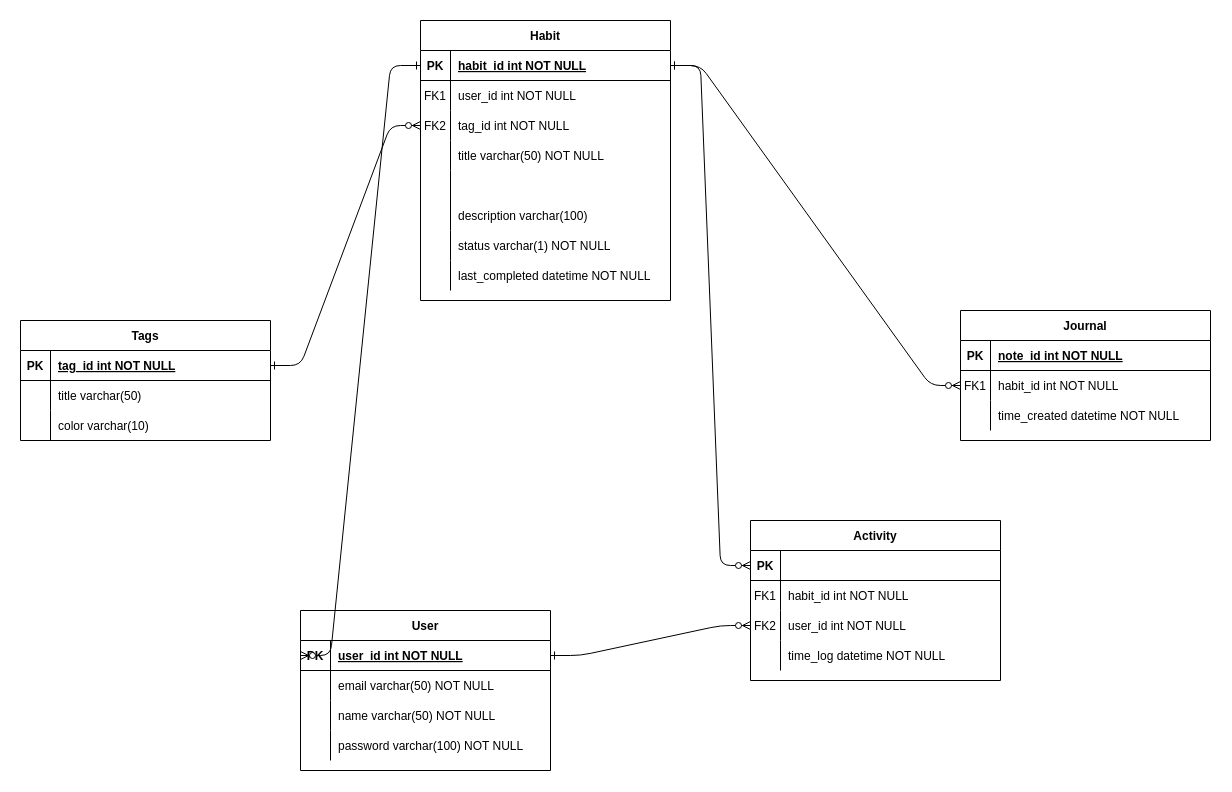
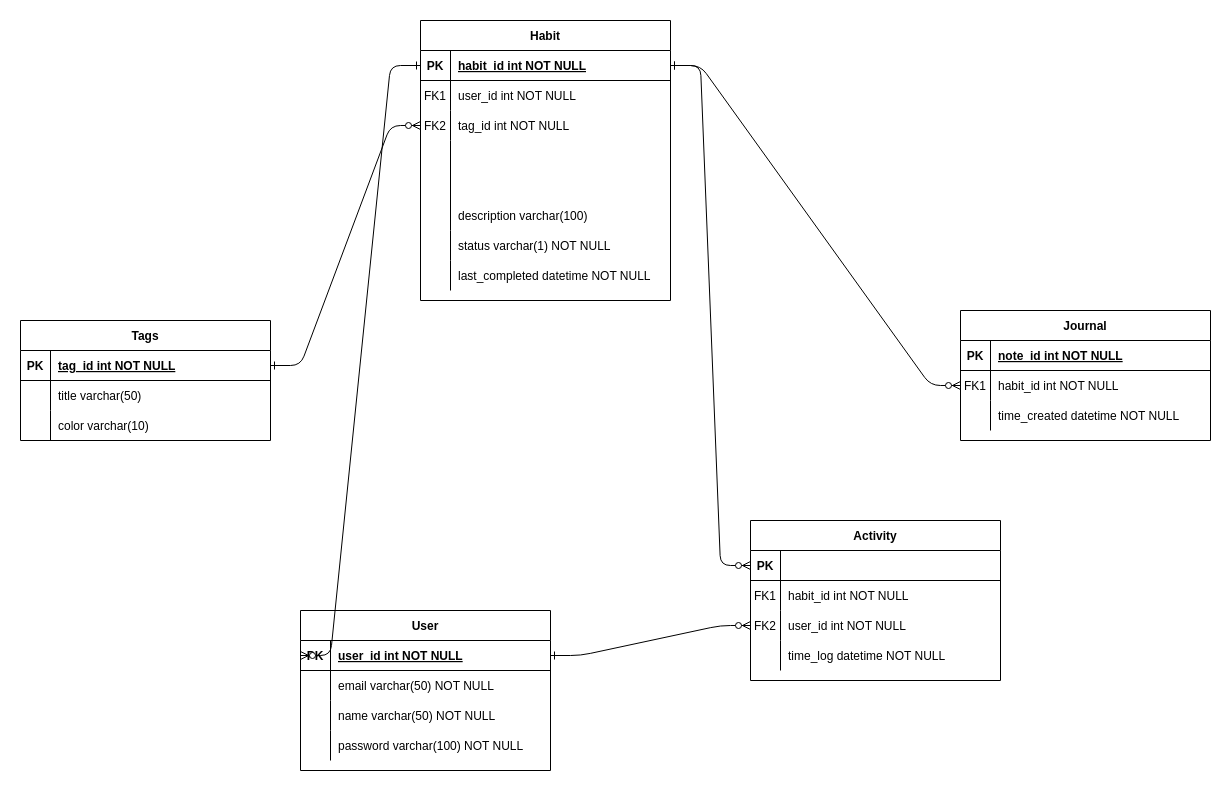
  <mxCell id="0" />
  <mxCell id="1" parent="0" />
  <mxCell id="2" value="" style="edgeStyle=entityRelationEdgeStyle;endArrow=ERzeroToMany;startArrow=ERone;endFill=1;startFill=0;" parent="1" source="39" target="11" edge="1"><mxGeometry width="100" height="100" relative="1" as="geometry"><mxPoint x="310" y="690" as="sourcePoint" /><mxPoint x="410" y="590" as="targetPoint" /></mxGeometry></mxCell>
  <mxCell id="3" value="" style="edgeStyle=entityRelationEdgeStyle;endArrow=ERzeroToMany;startArrow=ERone;endFill=1;startFill=0;" parent="1" source="5" target="32" edge="1"><mxGeometry width="100" height="100" relative="1" as="geometry"><mxPoint x="370" y="150" as="sourcePoint" /><mxPoint x="430" y="175" as="targetPoint" /></mxGeometry></mxCell>
  <mxCell id="4" value="Habit" style="shape=table;startSize=30;container=1;collapsible=1;childLayout=tableLayout;fixedRows=1;rowLines=0;fontStyle=1;align=center;resizeLast=1;" parent="1" vertex="1"><mxGeometry x="420" y="20" width="250" height="280" as="geometry"><mxRectangle x="425" y="80" width="60" height="30" as="alternateBounds" /></mxGeometry></mxCell>
  <mxCell id="5" value="" style="shape=partialRectangle;collapsible=0;dropTarget=0;pointerEvents=0;fillColor=none;points=[[0,0.5],[1,0.5]];portConstraint=eastwest;top=0;left=0;right=0;bottom=1;" parent="4" vertex="1"><mxGeometry y="30" width="250" height="30" as="geometry" /></mxCell>
  <mxCell id="6" value="PK" style="shape=partialRectangle;overflow=hidden;connectable=0;fillColor=none;top=0;left=0;bottom=0;right=0;fontStyle=1;" parent="5" vertex="1"><mxGeometry width="30" height="30" as="geometry" /></mxCell>
  <mxCell id="7" value="habit_id int NOT NULL " style="shape=partialRectangle;overflow=hidden;connectable=0;fillColor=none;top=0;left=0;bottom=0;right=0;align=left;spacingLeft=6;fontStyle=5;" parent="5" vertex="1"><mxGeometry x="30" width="220" height="30" as="geometry" /></mxCell>
  <mxCell id="8" style="shape=partialRectangle;collapsible=0;dropTarget=0;pointerEvents=0;fillColor=none;points=[[0,0.5],[1,0.5]];portConstraint=eastwest;top=0;left=0;right=0;bottom=0;" vertex="1" parent="4"><mxGeometry y="60" width="250" height="30" as="geometry" /></mxCell>
  <mxCell id="9" value="FK1" style="shape=partialRectangle;overflow=hidden;connectable=0;fillColor=none;top=0;left=0;bottom=0;right=0;" vertex="1" parent="8"><mxGeometry width="30" height="30" as="geometry" /></mxCell>
  <mxCell id="10" value="user_id int NOT NULL" style="shape=partialRectangle;overflow=hidden;connectable=0;fillColor=none;top=0;left=0;bottom=0;right=0;align=left;spacingLeft=6;" vertex="1" parent="8"><mxGeometry x="30" width="220" height="30" as="geometry" /></mxCell>
  <mxCell id="11" value="" style="shape=partialRectangle;collapsible=0;dropTarget=0;pointerEvents=0;fillColor=none;points=[[0,0.5],[1,0.5]];portConstraint=eastwest;top=0;left=0;right=0;bottom=0;" parent="4" vertex="1"><mxGeometry y="90" width="250" height="30" as="geometry" /></mxCell>
  <mxCell id="12" value="FK2" style="shape=partialRectangle;overflow=hidden;connectable=0;fillColor=none;top=0;left=0;bottom=0;right=0;" parent="11" vertex="1"><mxGeometry width="30" height="30" as="geometry" /></mxCell>
  <mxCell id="13" value="tag_id int NOT NULL" style="shape=partialRectangle;overflow=hidden;connectable=0;fillColor=none;top=0;left=0;bottom=0;right=0;align=left;spacingLeft=6;" parent="11" vertex="1"><mxGeometry x="30" width="220" height="30" as="geometry" /></mxCell>
  <mxCell id="14" value="" style="shape=partialRectangle;collapsible=0;dropTarget=0;pointerEvents=0;fillColor=none;points=[[0,0.5],[1,0.5]];portConstraint=eastwest;top=0;left=0;right=0;bottom=0;" parent="4" vertex="1"><mxGeometry y="120" width="250" height="30" as="geometry" /></mxCell>
  <mxCell id="15" value="" style="shape=partialRectangle;overflow=hidden;connectable=0;fillColor=none;top=0;left=0;bottom=0;right=0;" parent="14" vertex="1"><mxGeometry width="30" height="30" as="geometry" /></mxCell>
- <mxCell id="16" value="title varchar(50) NOT NULL" style="shape=partialRectangle;overflow=hidden;connectable=0;fillColor=none;top=0;left=0;bottom=0;right=0;align=left;spacingLeft=6;" parent="14" vertex="1"><mxGeometry x="30" width="220" height="30" as="geometry" /></mxCell>
  <mxCell id="17" value="" style="shape=partialRectangle;collapsible=0;dropTarget=0;pointerEvents=0;fillColor=none;points=[[0,0.5],[1,0.5]];portConstraint=eastwest;top=0;left=0;right=0;bottom=0;" vertex="1" parent="4"><mxGeometry y="150" width="250" height="30" as="geometry" /></mxCell>
  <mxCell id="18" value="" style="shape=partialRectangle;overflow=hidden;connectable=0;fillColor=none;top=0;left=0;bottom=0;right=0;" vertex="1" parent="17"><mxGeometry width="30" height="30" as="geometry" /></mxCell>
  <mxCell id="19" style="shape=partialRectangle;collapsible=0;dropTarget=0;pointerEvents=0;fillColor=none;points=[[0,0.5],[1,0.5]];portConstraint=eastwest;top=0;left=0;right=0;bottom=0;" vertex="1" parent="4"><mxGeometry y="180" width="250" height="30" as="geometry" /></mxCell>
  <mxCell id="20" style="shape=partialRectangle;overflow=hidden;connectable=0;fillColor=none;top=0;left=0;bottom=0;right=0;" vertex="1" parent="19"><mxGeometry width="30" height="30" as="geometry" /></mxCell>
  <mxCell id="21" value="description varchar(100) " style="shape=partialRectangle;overflow=hidden;connectable=0;fillColor=none;top=0;left=0;bottom=0;right=0;align=left;spacingLeft=6;" vertex="1" parent="19"><mxGeometry x="30" width="220" height="30" as="geometry" /></mxCell>
  <mxCell id="22" style="shape=partialRectangle;collapsible=0;dropTarget=0;pointerEvents=0;fillColor=none;points=[[0,0.5],[1,0.5]];portConstraint=eastwest;top=0;left=0;right=0;bottom=0;" vertex="1" parent="4"><mxGeometry y="210" width="250" height="30" as="geometry" /></mxCell>
  <mxCell id="23" style="shape=partialRectangle;overflow=hidden;connectable=0;fillColor=none;top=0;left=0;bottom=0;right=0;" vertex="1" parent="22"><mxGeometry width="30" height="30" as="geometry" /></mxCell>
  <mxCell id="24" value="status varchar(1) NOT NULL" style="shape=partialRectangle;overflow=hidden;connectable=0;fillColor=none;top=0;left=0;bottom=0;right=0;align=left;spacingLeft=6;" vertex="1" parent="22"><mxGeometry x="30" width="220" height="30" as="geometry" /></mxCell>
  <mxCell id="25" style="shape=partialRectangle;collapsible=0;dropTarget=0;pointerEvents=0;fillColor=none;points=[[0,0.5],[1,0.5]];portConstraint=eastwest;top=0;left=0;right=0;bottom=0;" vertex="1" parent="4"><mxGeometry y="240" width="250" height="30" as="geometry" /></mxCell>
  <mxCell id="26" style="shape=partialRectangle;overflow=hidden;connectable=0;fillColor=none;top=0;left=0;bottom=0;right=0;" vertex="1" parent="25"><mxGeometry width="30" height="30" as="geometry" /></mxCell>
  <mxCell id="27" value="last_completed datetime NOT NULL" style="shape=partialRectangle;overflow=hidden;connectable=0;fillColor=none;top=0;left=0;bottom=0;right=0;align=left;spacingLeft=6;" vertex="1" parent="25"><mxGeometry x="30" width="220" height="30" as="geometry" /></mxCell>
  <mxCell id="28" value="Journal" style="shape=table;startSize=30;container=1;collapsible=1;childLayout=tableLayout;fixedRows=1;rowLines=0;fontStyle=1;align=center;resizeLast=1;" parent="1" vertex="1"><mxGeometry x="960" y="310" width="250" height="130" as="geometry" /></mxCell>
  <mxCell id="29" value="" style="shape=partialRectangle;collapsible=0;dropTarget=0;pointerEvents=0;fillColor=none;points=[[0,0.5],[1,0.5]];portConstraint=eastwest;top=0;left=0;right=0;bottom=1;" parent="28" vertex="1"><mxGeometry y="30" width="250" height="30" as="geometry" /></mxCell>
  <mxCell id="30" value="PK" style="shape=partialRectangle;overflow=hidden;connectable=0;fillColor=none;top=0;left=0;bottom=0;right=0;fontStyle=1;" parent="29" vertex="1"><mxGeometry width="30" height="30" as="geometry" /></mxCell>
  <mxCell id="31" value="note_id int NOT NULL" style="shape=partialRectangle;overflow=hidden;connectable=0;fillColor=none;top=0;left=0;bottom=0;right=0;align=left;spacingLeft=6;fontStyle=5;" parent="29" vertex="1"><mxGeometry x="30" width="220" height="30" as="geometry" /></mxCell>
  <mxCell id="32" value="" style="shape=partialRectangle;collapsible=0;dropTarget=0;pointerEvents=0;fillColor=none;points=[[0,0.5],[1,0.5]];portConstraint=eastwest;top=0;left=0;right=0;bottom=0;" parent="28" vertex="1"><mxGeometry y="60" width="250" height="30" as="geometry" /></mxCell>
  <mxCell id="33" value="FK1" style="shape=partialRectangle;overflow=hidden;connectable=0;fillColor=none;top=0;left=0;bottom=0;right=0;" parent="32" vertex="1"><mxGeometry width="30" height="30" as="geometry" /></mxCell>
  <mxCell id="34" value="habit_id int NOT NULL" style="shape=partialRectangle;overflow=hidden;connectable=0;fillColor=none;top=0;left=0;bottom=0;right=0;align=left;spacingLeft=6;" parent="32" vertex="1"><mxGeometry x="30" width="220" height="30" as="geometry" /></mxCell>
  <mxCell id="35" value="" style="shape=partialRectangle;collapsible=0;dropTarget=0;pointerEvents=0;fillColor=none;points=[[0,0.5],[1,0.5]];portConstraint=eastwest;top=0;left=0;right=0;bottom=0;" parent="28" vertex="1"><mxGeometry y="90" width="250" height="30" as="geometry" /></mxCell>
  <mxCell id="36" value="" style="shape=partialRectangle;overflow=hidden;connectable=0;fillColor=none;top=0;left=0;bottom=0;right=0;" parent="35" vertex="1"><mxGeometry width="30" height="30" as="geometry" /></mxCell>
  <mxCell id="37" value="time_created datetime NOT NULL" style="shape=partialRectangle;overflow=hidden;connectable=0;fillColor=none;top=0;left=0;bottom=0;right=0;align=left;spacingLeft=6;" parent="35" vertex="1"><mxGeometry x="30" width="220" height="30" as="geometry" /></mxCell>
  <mxCell id="38" value="Tags" style="shape=table;startSize=30;container=1;collapsible=1;childLayout=tableLayout;fixedRows=1;rowLines=0;fontStyle=1;align=center;resizeLast=1;" parent="1" vertex="1"><mxGeometry x="20" y="320" width="250" height="120" as="geometry"><mxRectangle x="120" y="120" width="60" height="30" as="alternateBounds" /></mxGeometry></mxCell>
  <mxCell id="39" value="" style="shape=partialRectangle;collapsible=0;dropTarget=0;pointerEvents=0;fillColor=none;points=[[0,0.5],[1,0.5]];portConstraint=eastwest;top=0;left=0;right=0;bottom=1;" parent="38" vertex="1"><mxGeometry y="30" width="250" height="30" as="geometry" /></mxCell>
  <mxCell id="40" value="PK" style="shape=partialRectangle;overflow=hidden;connectable=0;fillColor=none;top=0;left=0;bottom=0;right=0;fontStyle=1;" parent="39" vertex="1"><mxGeometry width="30" height="30" as="geometry" /></mxCell>
  <mxCell id="41" value="tag_id int NOT NULL " style="shape=partialRectangle;overflow=hidden;connectable=0;fillColor=none;top=0;left=0;bottom=0;right=0;align=left;spacingLeft=6;fontStyle=5;" parent="39" vertex="1"><mxGeometry x="30" width="220" height="30" as="geometry" /></mxCell>
  <mxCell id="42" value="" style="shape=partialRectangle;collapsible=0;dropTarget=0;pointerEvents=0;fillColor=none;points=[[0,0.5],[1,0.5]];portConstraint=eastwest;top=0;left=0;right=0;bottom=0;" parent="38" vertex="1"><mxGeometry y="60" width="250" height="30" as="geometry" /></mxCell>
  <mxCell id="43" value="" style="shape=partialRectangle;overflow=hidden;connectable=0;fillColor=none;top=0;left=0;bottom=0;right=0;" parent="42" vertex="1"><mxGeometry width="30" height="30" as="geometry" /></mxCell>
  <mxCell id="44" value="title varchar(50)" style="shape=partialRectangle;overflow=hidden;connectable=0;fillColor=none;top=0;left=0;bottom=0;right=0;align=left;spacingLeft=6;" parent="42" vertex="1"><mxGeometry x="30" width="220" height="30" as="geometry" /></mxCell>
  <mxCell id="45" style="shape=partialRectangle;collapsible=0;dropTarget=0;pointerEvents=0;fillColor=none;points=[[0,0.5],[1,0.5]];portConstraint=eastwest;top=0;left=0;right=0;bottom=0;" vertex="1" parent="38"><mxGeometry y="90" width="250" height="30" as="geometry" /></mxCell>
  <mxCell id="46" style="shape=partialRectangle;overflow=hidden;connectable=0;fillColor=none;top=0;left=0;bottom=0;right=0;" vertex="1" parent="45"><mxGeometry width="30" height="30" as="geometry" /></mxCell>
  <mxCell id="47" value="color varchar(10)" style="shape=partialRectangle;overflow=hidden;connectable=0;fillColor=none;top=0;left=0;bottom=0;right=0;align=left;spacingLeft=6;" vertex="1" parent="45"><mxGeometry x="30" width="220" height="30" as="geometry" /></mxCell>
  <mxCell id="48" value="User" style="shape=table;startSize=30;container=1;collapsible=1;childLayout=tableLayout;fixedRows=1;rowLines=0;fontStyle=1;align=center;resizeLast=1;" vertex="1" parent="1"><mxGeometry x="300" y="610" width="250" height="160" as="geometry" /></mxCell>
  <mxCell id="49" value="" style="shape=partialRectangle;collapsible=0;dropTarget=0;pointerEvents=0;fillColor=none;points=[[0,0.5],[1,0.5]];portConstraint=eastwest;top=0;left=0;right=0;bottom=1;" vertex="1" parent="48"><mxGeometry y="30" width="250" height="30" as="geometry" /></mxCell>
  <mxCell id="50" value="PK" style="shape=partialRectangle;overflow=hidden;connectable=0;fillColor=none;top=0;left=0;bottom=0;right=0;fontStyle=1;" vertex="1" parent="49"><mxGeometry width="30" height="30" as="geometry" /></mxCell>
  <mxCell id="51" value="user_id int NOT NULL" style="shape=partialRectangle;overflow=hidden;connectable=0;fillColor=none;top=0;left=0;bottom=0;right=0;align=left;spacingLeft=6;fontStyle=5;" vertex="1" parent="49"><mxGeometry x="30" width="220" height="30" as="geometry" /></mxCell>
  <mxCell id="52" value="" style="shape=partialRectangle;collapsible=0;dropTarget=0;pointerEvents=0;fillColor=none;points=[[0,0.5],[1,0.5]];portConstraint=eastwest;top=0;left=0;right=0;bottom=0;" vertex="1" parent="48"><mxGeometry y="60" width="250" height="30" as="geometry" /></mxCell>
  <mxCell id="53" value="" style="shape=partialRectangle;overflow=hidden;connectable=0;fillColor=none;top=0;left=0;bottom=0;right=0;" vertex="1" parent="52"><mxGeometry width="30" height="30" as="geometry" /></mxCell>
  <mxCell id="54" value="email varchar(50) NOT NULL" style="shape=partialRectangle;overflow=hidden;connectable=0;fillColor=none;top=0;left=0;bottom=0;right=0;align=left;spacingLeft=6;" vertex="1" parent="52"><mxGeometry x="30" width="220" height="30" as="geometry" /></mxCell>
  <mxCell id="55" value="" style="shape=partialRectangle;collapsible=0;dropTarget=0;pointerEvents=0;fillColor=none;points=[[0,0.5],[1,0.5]];portConstraint=eastwest;top=0;left=0;right=0;bottom=0;" vertex="1" parent="48"><mxGeometry y="90" width="250" height="30" as="geometry" /></mxCell>
  <mxCell id="56" value="" style="shape=partialRectangle;overflow=hidden;connectable=0;fillColor=none;top=0;left=0;bottom=0;right=0;" vertex="1" parent="55"><mxGeometry width="30" height="30" as="geometry" /></mxCell>
  <mxCell id="57" value="name varchar(50) NOT NULL" style="shape=partialRectangle;overflow=hidden;connectable=0;fillColor=none;top=0;left=0;bottom=0;right=0;align=left;spacingLeft=6;" vertex="1" parent="55"><mxGeometry x="30" width="220" height="30" as="geometry" /></mxCell>
  <mxCell id="58" style="shape=partialRectangle;collapsible=0;dropTarget=0;pointerEvents=0;fillColor=none;points=[[0,0.5],[1,0.5]];portConstraint=eastwest;top=0;left=0;right=0;bottom=0;" vertex="1" parent="48"><mxGeometry y="120" width="250" height="30" as="geometry" /></mxCell>
  <mxCell id="59" style="shape=partialRectangle;overflow=hidden;connectable=0;fillColor=none;top=0;left=0;bottom=0;right=0;" vertex="1" parent="58"><mxGeometry width="30" height="30" as="geometry" /></mxCell>
  <mxCell id="60" value="password varchar(100) NOT NULL " style="shape=partialRectangle;overflow=hidden;connectable=0;fillColor=none;top=0;left=0;bottom=0;right=0;align=left;spacingLeft=6;" vertex="1" parent="58"><mxGeometry x="30" width="220" height="30" as="geometry" /></mxCell>
  <mxCell id="61" value="Activity" style="shape=table;startSize=30;container=1;collapsible=1;childLayout=tableLayout;fixedRows=1;rowLines=0;fontStyle=1;align=center;resizeLast=1;" vertex="1" parent="1"><mxGeometry x="750" y="520" width="250" height="160" as="geometry" /></mxCell>
  <mxCell id="62" value="" style="shape=partialRectangle;collapsible=0;dropTarget=0;pointerEvents=0;fillColor=none;points=[[0,0.5],[1,0.5]];portConstraint=eastwest;top=0;left=0;right=0;bottom=1;" vertex="1" parent="61"><mxGeometry y="30" width="250" height="30" as="geometry" /></mxCell>
  <mxCell id="63" value="PK" style="shape=partialRectangle;overflow=hidden;connectable=0;fillColor=none;top=0;left=0;bottom=0;right=0;fontStyle=1;" vertex="1" parent="62"><mxGeometry width="30" height="30" as="geometry" /></mxCell>
  <mxCell id="64" value="" style="shape=partialRectangle;collapsible=0;dropTarget=0;pointerEvents=0;fillColor=none;points=[[0,0.5],[1,0.5]];portConstraint=eastwest;top=0;left=0;right=0;bottom=0;" vertex="1" parent="61"><mxGeometry y="60" width="250" height="30" as="geometry" /></mxCell>
  <mxCell id="65" value="FK1" style="shape=partialRectangle;overflow=hidden;connectable=0;fillColor=none;top=0;left=0;bottom=0;right=0;" vertex="1" parent="64"><mxGeometry width="30" height="30" as="geometry" /></mxCell>
  <mxCell id="66" value="habit_id int NOT NULL" style="shape=partialRectangle;overflow=hidden;connectable=0;fillColor=none;top=0;left=0;bottom=0;right=0;align=left;spacingLeft=6;" vertex="1" parent="64"><mxGeometry x="30" width="220" height="30" as="geometry" /></mxCell>
  <mxCell id="67" value="" style="shape=partialRectangle;collapsible=0;dropTarget=0;pointerEvents=0;fillColor=none;points=[[0,0.5],[1,0.5]];portConstraint=eastwest;top=0;left=0;right=0;bottom=0;" vertex="1" parent="61"><mxGeometry y="90" width="250" height="30" as="geometry" /></mxCell>
  <mxCell id="68" value="FK2" style="shape=partialRectangle;overflow=hidden;connectable=0;fillColor=none;top=0;left=0;bottom=0;right=0;" vertex="1" parent="67"><mxGeometry width="30" height="30" as="geometry" /></mxCell>
  <mxCell id="69" value="user_id int NOT NULL" style="shape=partialRectangle;overflow=hidden;connectable=0;fillColor=none;top=0;left=0;bottom=0;right=0;align=left;spacingLeft=6;" vertex="1" parent="67"><mxGeometry x="30" width="220" height="30" as="geometry" /></mxCell>
  <mxCell id="70" style="shape=partialRectangle;collapsible=0;dropTarget=0;pointerEvents=0;fillColor=none;points=[[0,0.5],[1,0.5]];portConstraint=eastwest;top=0;left=0;right=0;bottom=0;" vertex="1" parent="61"><mxGeometry y="120" width="250" height="30" as="geometry" /></mxCell>
  <mxCell id="71" style="shape=partialRectangle;overflow=hidden;connectable=0;fillColor=none;top=0;left=0;bottom=0;right=0;" vertex="1" parent="70"><mxGeometry width="30" height="30" as="geometry" /></mxCell>
  <mxCell id="72" value="time_log datetime NOT NULL" style="shape=partialRectangle;overflow=hidden;connectable=0;fillColor=none;top=0;left=0;bottom=0;right=0;align=left;spacingLeft=6;" vertex="1" parent="70"><mxGeometry x="30" width="220" height="30" as="geometry" /></mxCell>
  <mxCell id="73" value="" style="edgeStyle=entityRelationEdgeStyle;endArrow=ERzeroToMany;startArrow=ERone;endFill=1;startFill=0;entryX=0;entryY=0.5;entryDx=0;entryDy=0;exitX=1;exitY=0.5;exitDx=0;exitDy=0;" edge="1" parent="1" source="49" target="67"><mxGeometry width="100" height="100" relative="1" as="geometry"><mxPoint x="300" y="520" as="sourcePoint" /><mxPoint x="410" y="170" as="targetPoint" /></mxGeometry></mxCell>
  <mxCell id="74" value="" style="edgeStyle=entityRelationEdgeStyle;endArrow=ERzeroToMany;startArrow=ERone;endFill=1;startFill=0;entryX=0;entryY=0.5;entryDx=0;entryDy=0;exitX=1;exitY=0.5;exitDx=0;exitDy=0;" edge="1" parent="1" source="5" target="62"><mxGeometry width="100" height="100" relative="1" as="geometry"><mxPoint x="770" y="253" as="sourcePoint" /><mxPoint x="770" y="640" as="targetPoint" /></mxGeometry></mxCell>
  <mxCell id="75" value="" style="edgeStyle=entityRelationEdgeStyle;endArrow=ERzeroToMany;startArrow=ERone;endFill=1;startFill=0;entryX=0;entryY=0.5;entryDx=0;entryDy=0;exitX=0;exitY=0.5;exitDx=0;exitDy=0;" edge="1" parent="1" source="5" target="49"><mxGeometry width="100" height="100" relative="1" as="geometry"><mxPoint x="380" y="340" as="sourcePoint" /><mxPoint x="710" y="430" as="targetPoint" /></mxGeometry></mxCell>
